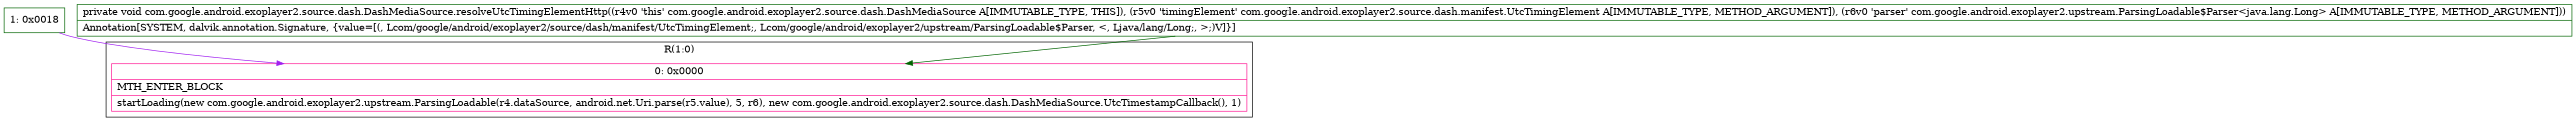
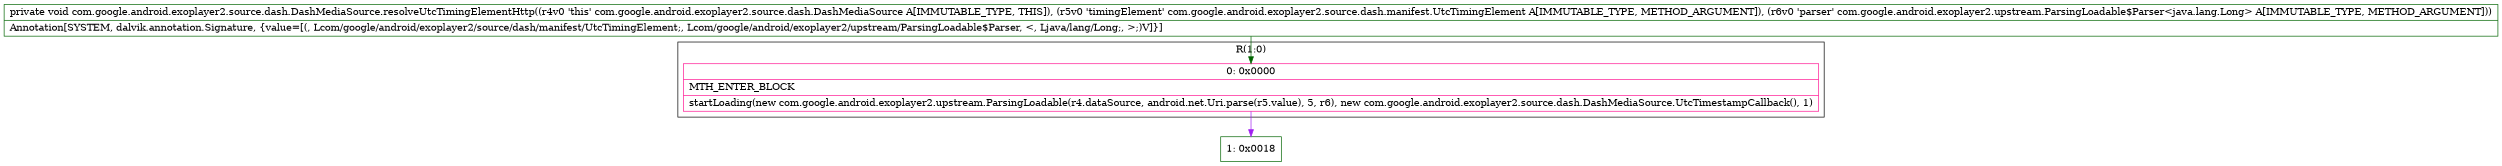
  digraph {
    node [color=darkgreen shape=record]
    n1 [color=deeppink label="{0\:\ 0x0000|MTH_ENTER_BLOCK\l|startLoading(new com.google.android.exoplayer2.upstream.ParsingLoadable(r4.dataSource, android.net.Uri.parse(r5.value), 5, r6), new com.google.android.exoplayer2.source.dash.DashMediaSource.UtcTimestampCallback(), 1)\l}"]
    n2 [label="{1\:\ 0x0018}"]
    n3 [label="{private void com.google.android.exoplayer2.source.dash.DashMediaSource.resolveUtcTimingElementHttp((r4v0 'this' com.google.android.exoplayer2.source.dash.DashMediaSource A[IMMUTABLE_TYPE, THIS]), (r5v0 'timingElement' com.google.android.exoplayer2.source.dash.manifest.UtcTimingElement A[IMMUTABLE_TYPE, METHOD_ARGUMENT]), (r6v0 'parser' com.google.android.exoplayer2.upstream.ParsingLoadable$Parser\<java.lang.Long\> A[IMMUTABLE_TYPE, METHOD_ARGUMENT]))  | Annotation[SYSTEM, dalvik.annotation.Signature, \{value=[(, Lcom\/google\/android\/exoplayer2\/source\/dash\/manifest\/UtcTimingElement;, Lcom\/google\/android\/exoplayer2\/upstream\/ParsingLoadable$Parser, \<, Ljava\/lang\/Long;, \>;)V]\}]\l}"]
    subgraph cluster_1 {
      label="R(1:0)"
      n1
    }
-   n2 -> n1 [color=purple]
+   n1 -> n2 [color=purple]
    n3 -> n1 [color=darkgreen]
  }
